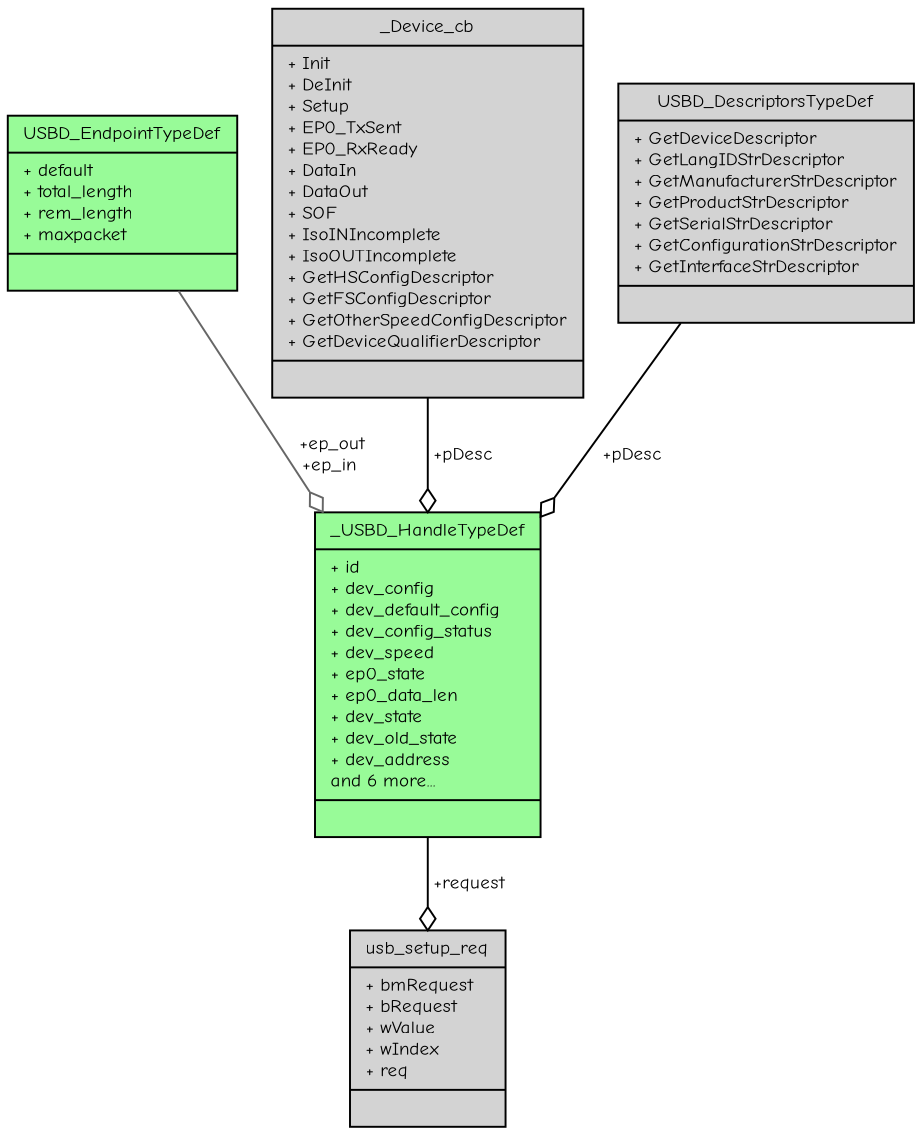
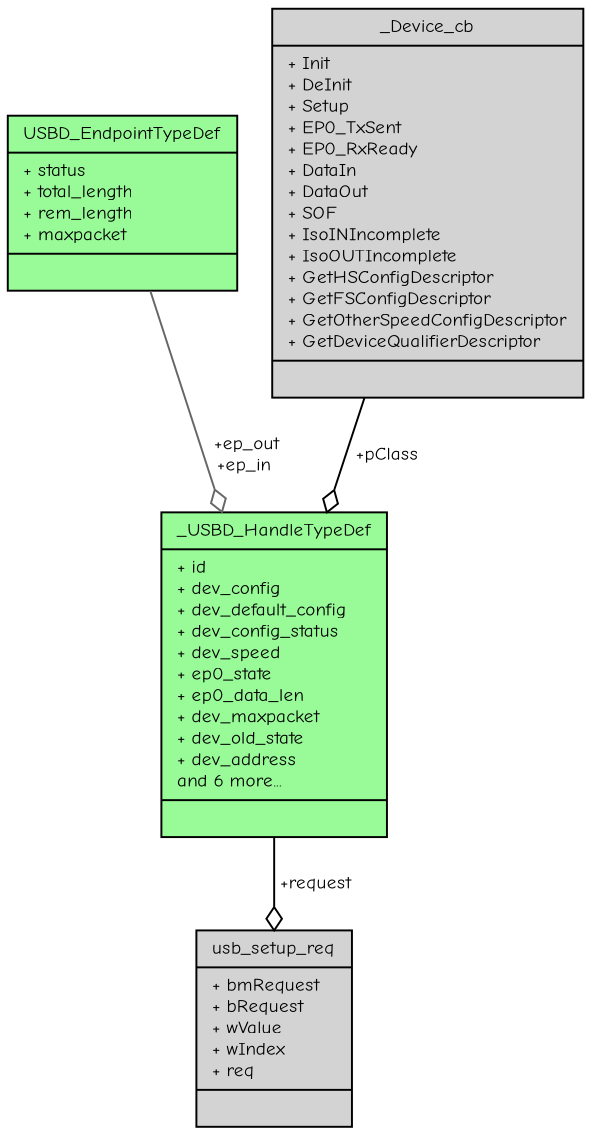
  digraph {
    fontname="Comic Neue"
    node [color=black fillcolor=lightgrey fontname="Comic Neue" fontsize=10 shape=record style=filled]
    edge [arrowhead=odiamond color=black fontname="Comic Neue" fontsize=10 labelfontname=Helvetica labelfontsize=10 style=solid]
-   n1 [fillcolor=palegreen fontcolor=black height=0.2 label="{_USBD_HandleTypeDef\n|+ id\l+ dev_config\l+ dev_default_config\l+ dev_config_status\l+ dev_speed\l+ ep0_state\l+ ep0_data_len\l+ dev_state\l+ dev_old_state\l+ dev_address\land 6 more...\l|}" width=0.4]
+   n1 [fillcolor=palegreen fontcolor=black height=0.2 label="{_USBD_HandleTypeDef\n|+ id\l+ dev_config\l+ dev_default_config\l+ dev_config_status\l+ dev_speed\l+ ep0_state\l+ ep0_data_len\l+ dev_maxpacket\l+ dev_old_state\l+ dev_address\land 6 more...\l|}" width=0.4]
    n2 [height=0.2 label="{usb_setup_req\n|+ bmRequest\l+ bRequest\l+ wValue\l+ wIndex\l+ req\l|}" width=0.4]
-   n3 [fillcolor=palegreen height=0.2 label="{USBD_EndpointTypeDef\n|+ default\l+ total_length\l+ rem_length\l+ maxpacket\l|}" width=0.4]
+   n3 [fillcolor=palegreen height=0.2 label="{USBD_EndpointTypeDef\n|+ status\l+ total_length\l+ rem_length\l+ maxpacket\l|}" width=0.4]
    n4 [height=0.2 label="{_Device_cb\n|+ Init\l+ DeInit\l+ Setup\l+ EP0_TxSent\l+ EP0_RxReady\l+ DataIn\l+ DataOut\l+ SOF\l+ IsoINIncomplete\l+ IsoOUTIncomplete\l+ GetHSConfigDescriptor\l+ GetFSConfigDescriptor\l+ GetOtherSpeedConfigDescriptor\l+ GetDeviceQualifierDescriptor\l|}" width=0.4]
-   n5 [height=0.2 label="{USBD_DescriptorsTypeDef\n|+ GetDeviceDescriptor\l+ GetLangIDStrDescriptor\l+ GetManufacturerStrDescriptor\l+ GetProductStrDescriptor\l+ GetSerialStrDescriptor\l+ GetConfigurationStrDescriptor\l+ GetInterfaceStrDescriptor\l|}" width=0.4]
    n1 -> n2 [label=" +request"]
    n3 -> n1 [color=gray40 label=" +ep_out\n+ep_in"]
-   n4 -> n1 [label=" +pDesc"]
-   n5 -> n1 [label=" +pDesc"]
+   n4 -> n1 [label=" +pClass"]
  }
